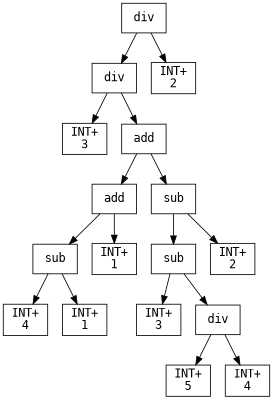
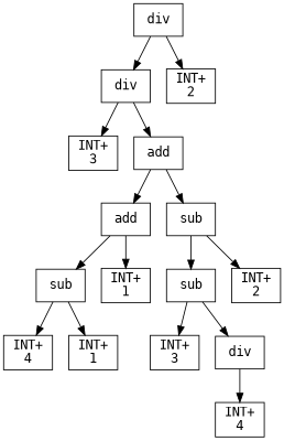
  digraph {
    fontname="DejaVu Sans Mono"
    node [shape=box fontname="DejaVu Sans Mono"]
    edge [fontname="DejaVu Sans Mono"]
    n1 [label=div]
    n2 [label=div]
    n3 [label="INT+\n2"]
    n4 [label="INT+\n3"]
    n5 [label=add]
    n6 [label=add]
    n7 [label=sub]
    n8 [label=sub]
    n9 [label="INT+\n1"]
    n10 [label="INT+\n4"]
    n11 [label="INT+\n1"]
    n12 [label=sub]
    n13 [label="INT+\n2"]
    n14 [label="INT+\n3"]
    n15 [label=div]
-   n16 [label="INT+\n5"]
    n17 [label="INT+\n4"]
    n1 -> n2
    n1 -> n3
    n2 -> n4
    n2 -> n5
    n5 -> n6
    n5 -> n7
    n6 -> n8
    n6 -> n9
    n7 -> n12
    n7 -> n13
    n8 -> n10
    n8 -> n11
    n12 -> n14
    n12 -> n15
-   n15 -> n16
    n15 -> n17
  }
